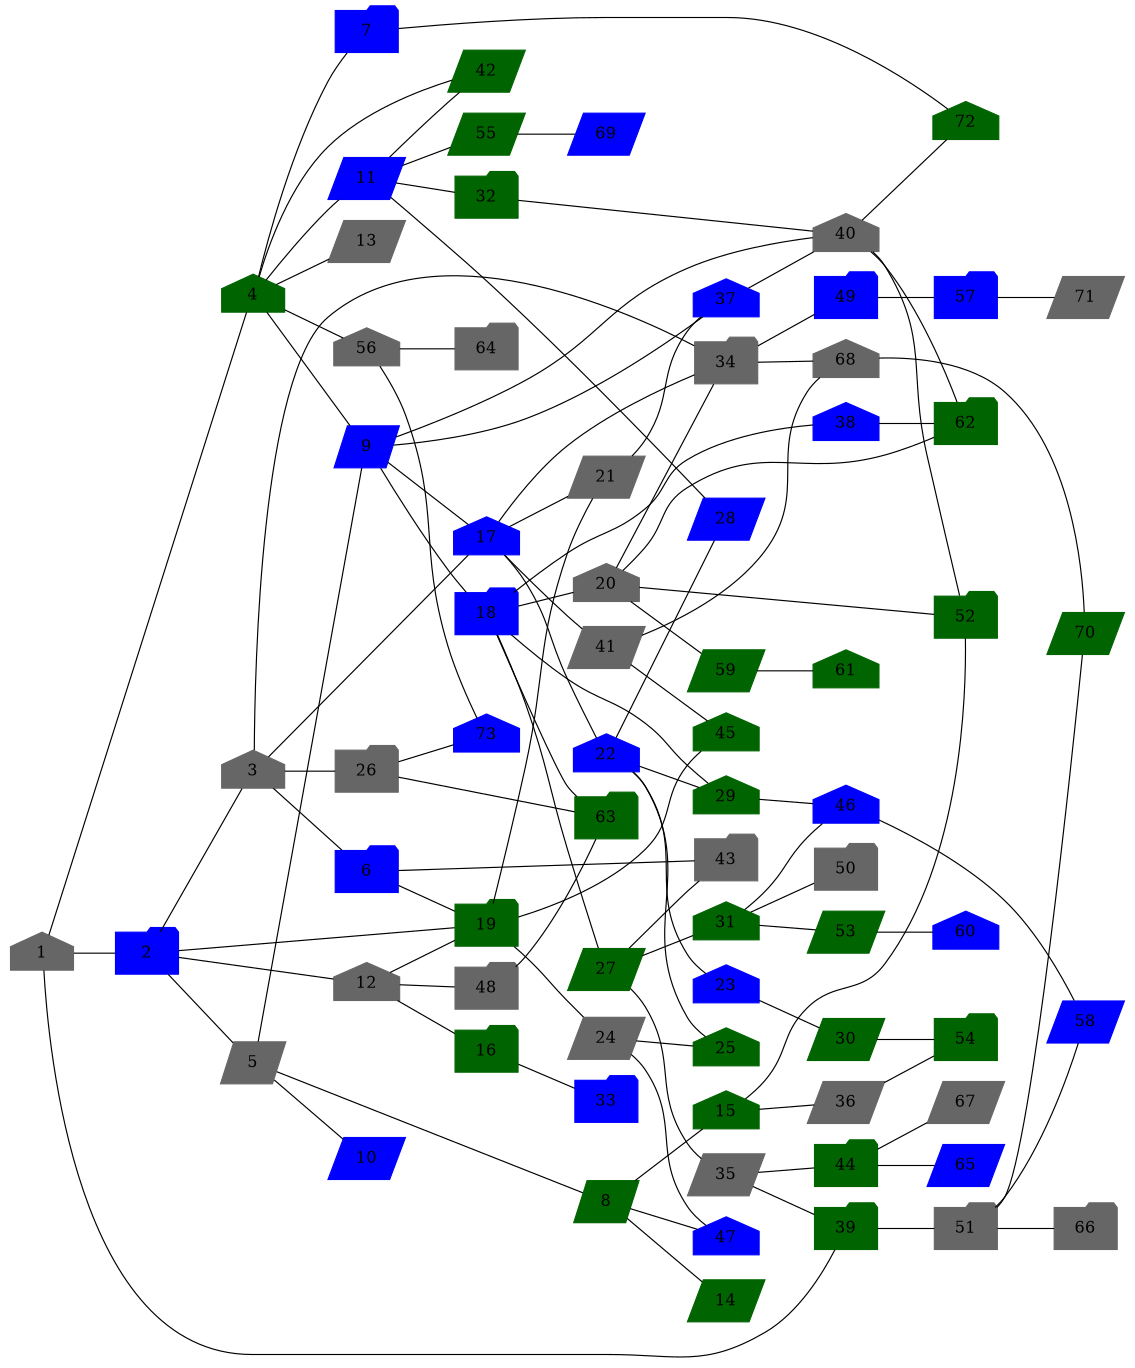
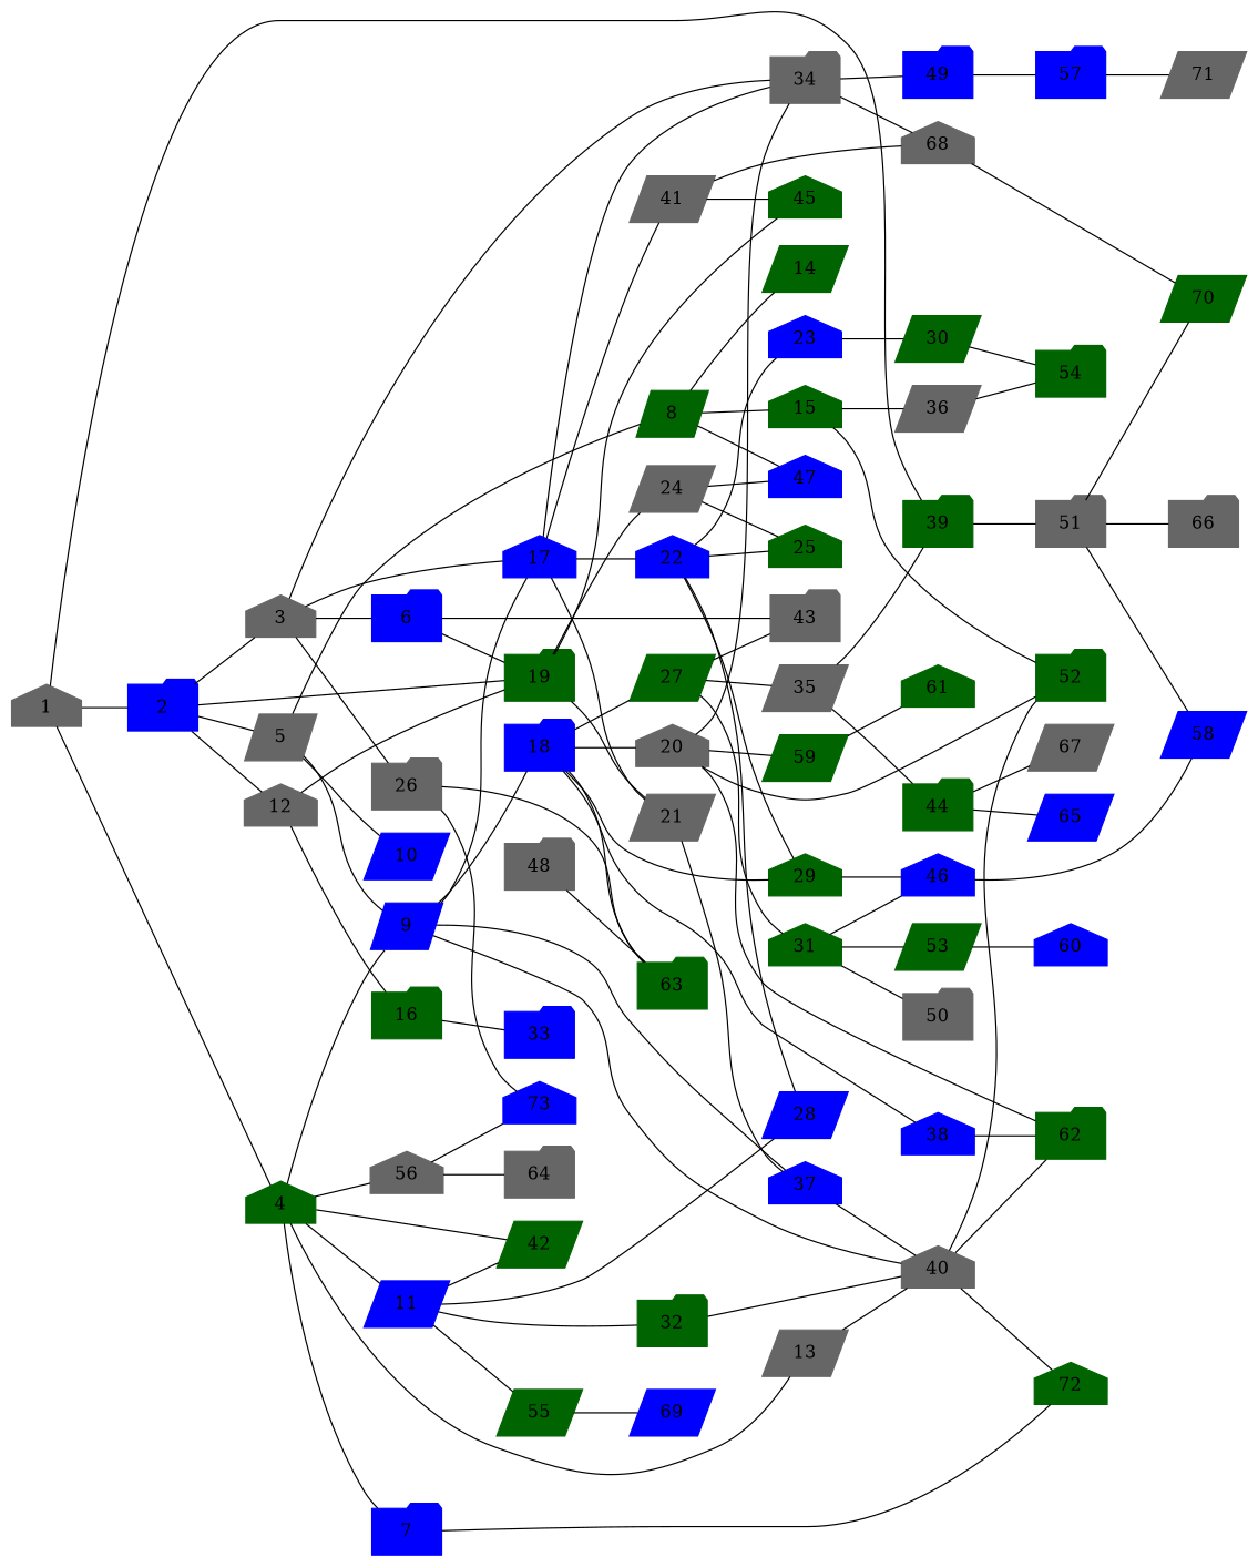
  graph {
    rankdir=LR
    node [color=darkgreen shape=parallelogram style=filled]
    edge [weight=1.0]
    1 [color=gray40 shape=house]
    2 [color=blue shape=folder]
    4 [shape=house]
    39 [shape=folder]
    3 [color=gray40 shape=house]
    5 [color=gray40]
    12 [color=gray40 shape=house]
    19 [shape=folder]
    7 [color=blue shape=folder]
    9 [color=blue]
    11 [color=blue]
    13 [color=gray40]
    42
    56 [color=gray40 shape=house]
    34 [color=gray40 shape=folder]
    49 [color=blue shape=folder]
    68 [color=gray40 shape=house]
    51 [color=gray40 shape=folder]
    6 [color=blue shape=folder]
    17 [color=blue shape=house]
    26 [color=gray40 shape=folder]
    8
    10 [color=blue]
    16 [shape=folder]
    48 [color=gray40 shape=folder]
    21 [color=gray40]
    24 [color=gray40]
    45 [shape=house]
    43 [color=gray40 shape=folder]
    22 [color=blue shape=house]
    41 [color=gray40]
    63 [shape=folder]
    73 [color=blue shape=house]
    72 [shape=house]
    18 [color=blue shape=folder]
    37 [color=blue shape=house]
    40 [color=gray40 shape=house]
    28 [color=blue]
    32 [shape=folder]
    55
    64 [color=gray40 shape=folder]
    14
    15 [shape=house]
    47 [color=blue shape=house]
    36 [color=gray40]
    52 [shape=folder]
    20 [color=gray40 shape=house]
    27
    29 [shape=house]
    38 [color=blue shape=house]
    62 [shape=folder]
    69 [color=blue]
    33 [color=blue shape=folder]
    54 [shape=folder]
    23 [color=blue shape=house]
    25 [shape=house]
    59
    31 [shape=house]
    35 [color=gray40]
    46 [color=blue shape=house]
    61 [shape=house]
    30
    50 [color=gray40 shape=folder]
    53
    44 [shape=folder]
    58 [color=blue]
    60 [color=blue shape=house]
    57 [color=blue shape=folder]
    70
    65 [color=blue]
    67 [color=gray40]
    66 [color=gray40 shape=folder]
    71 [color=gray40]
    1 -- 2
    1 -- 4
    1 -- 39
    2 -- 3
    2 -- 5
    2 -- 12
    2 -- 19
    4 -- 7
    4 -- 9 [weight=2.0]
    4 -- 11
    4 -- 13
    4 -- 42
    4 -- 56
    39 -- 51
    3 -- 34
    3 -- 6
    3 -- 17
    3 -- 26
    5 -- 9
    5 -- 8
    5 -- 10
    12 -- 19
    12 -- 16
-   12 -- 48
    19 -- 21
    19 -- 24
    19 -- 45
    7 -- 72
    9 -- 17
    9 -- 18
    9 -- 37
    9 -- 40
    11 -- 42
    11 -- 28
    11 -- 32
    11 -- 55
+   13 -- 40 [weight=2.0]
    56 -- 73
    56 -- 64
    34 -- 49
    34 -- 68
    49 -- 57
    68 -- 70
    51 -- 58
    51 -- 70
    51 -- 66
    6 -- 19
    6 -- 43
    17 -- 34
    17 -- 21
    17 -- 22
    17 -- 41
    26 -- 63
    26 -- 73
    8 -- 14
    8 -- 15
    8 -- 47
    16 -- 33
    48 -- 63
    21 -- 37
    24 -- 47
    24 -- 25
    22 -- 28
    22 -- 29
    22 -- 23
    22 -- 25
    41 -- 68
    41 -- 45
    18 -- 63
    18 -- 20
    18 -- 27
    18 -- 29
    18 -- 38
    37 -- 40
    40 -- 72
    40 -- 52
    40 -- 62
    32 -- 40
    55 -- 69
    15 -- 36
    15 -- 52
    36 -- 54
    20 -- 34
    20 -- 52
    20 -- 62
    20 -- 59
    27 -- 43
    27 -- 31
    27 -- 35
    29 -- 46
    38 -- 62 [weight=2.0]
    23 -- 30
    59 -- 61
    31 -- 46
    31 -- 50
    31 -- 53
    35 -- 39
    35 -- 44
    46 -- 58
    30 -- 54
    53 -- 60
    44 -- 65
    44 -- 67
    57 -- 71
  }
